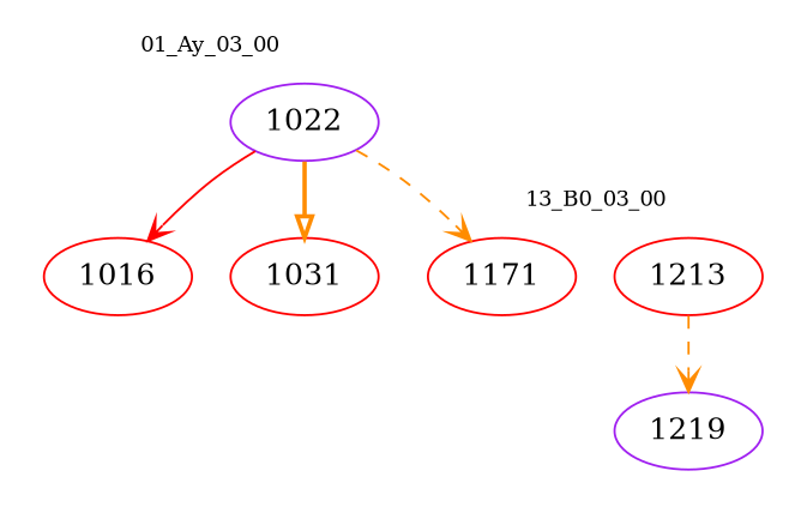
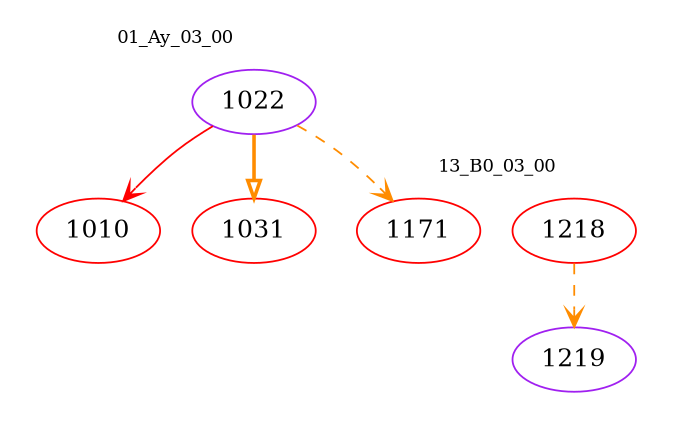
  digraph {
    node [color=red]
    edge [arrowhead=vee color=darkorange style=dashed]
    n1 [color=purple label=1022]
-   n2 [label=1016]
+   n2 [label=1010]
    n3 [label=1031]
-   n4 [label=1213]
+   n4 [label=1218]
    n5 [label=1171]
    n6 [color=purple label=1219]
    subgraph cluster_1 {
      color=white
      fontsize=10
      label="01_Ay_03_00"
      n1
      n2
      n3
    }
    subgraph cluster_2 {
      color=white
      fontsize=10
      label="13_B0_03_00"
      n4
      n5
      n6
    }
    n1 -> n2 [color=red style=solid]
    n1 -> n3 [arrowhead=onormal style=bold]
    n1 -> n5
    n4 -> n6
  }
